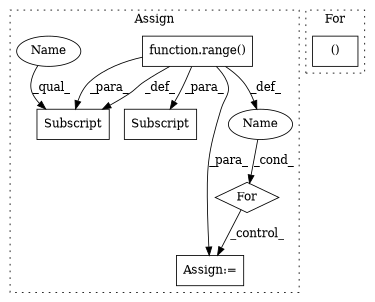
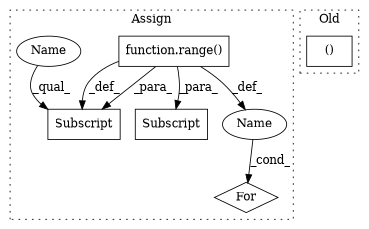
  digraph {
    node [a=63 l="7,0" shape=box]
    n1 [a=75 l="6,1" label="function.range()" s="1665,1679"]
    n2 [a=107 l="4,14" label=For s="1656,1680" shape=diamond]
    n3 [label=Subscript s="1869,0"]
-   n4 [a=68 l=4 label="Assign:=" s=1897]
    n5 [a=87 l=1 label=Name s=1660 shape=ellipse]
    n6 [label=Subscript s="1826,0"]
    n7 [a=87 l=1 label=Name s=1826 shape=ellipse]
    n8 [a=54 l=9 label="()" s=1424]
    subgraph cluster_1 {
      label=Assign
      style=dotted
      n1
      n2
      n3
-     n4
      n5
      n6
      n7
    }
    subgraph cluster_2 {
-     label=For
+     label=Old
      style=dotted
      n8
    }
    n1 -> n3 [label=_para_]
-   n1 -> n4 [label=_para_]
    n1 -> n5 [label=_def_]
    n1 -> n6 [label=_para_]
    n1 -> n6 [label=_def_]
-   n2 -> n4 [label=_control_]
    n5 -> n2 [label=_cond_]
    n7 -> n6 [label=_qual_]
  }
